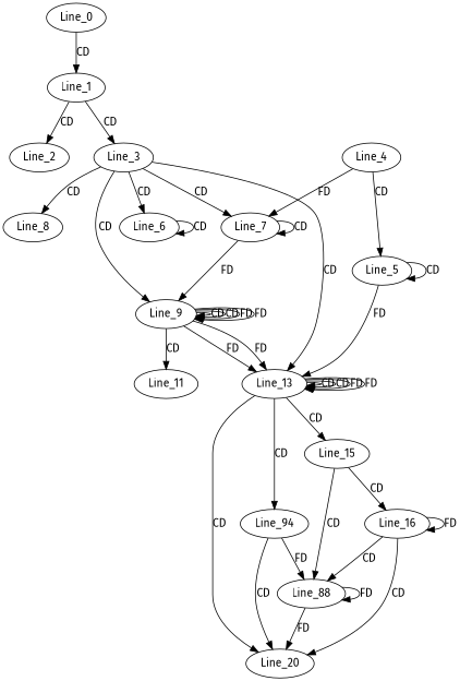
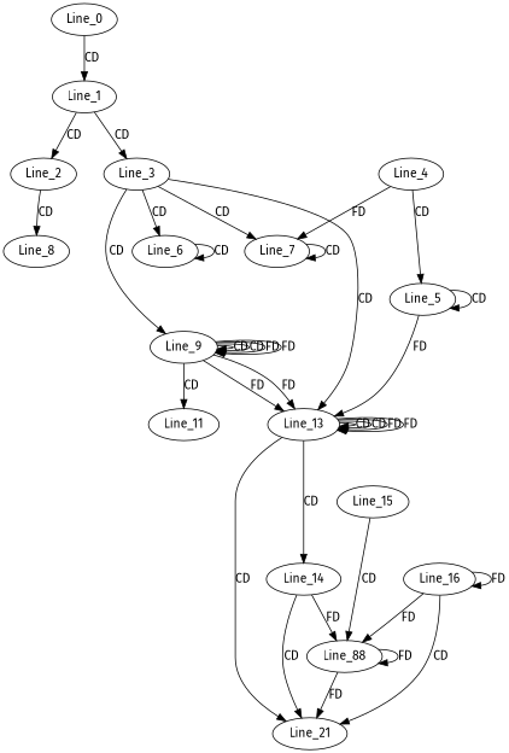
  digraph {
    fontname="Fira Sans"
    node [fontname="Fira Sans"]
    edge [fontname="Fira Sans"]
    Line_0
    Line_1
    Line_2
    Line_3
    Line_6
    Line_7
    Line_8
    Line_9
    Line_13
    Line_4
    Line_5
    Line_11
-   Line_14 [label=Line_94]
+   Line_14
    Line_15
-   Line_20
+   Line_20 [label=Line_21]
    n16 [label=Line_88]
    Line_16
    Line_0 -> Line_1 [label=CD]
    Line_1 -> Line_2 [label=CD]
    Line_1 -> Line_3 [label=CD]
    Line_3 -> Line_6 [label=CD]
    Line_3 -> Line_7 [label=CD]
-   Line_3 -> Line_8 [label=CD]
+   Line_2 -> Line_8 [label=CD]
    Line_3 -> Line_9 [label=CD]
    Line_3 -> Line_13 [label=CD]
    Line_6 -> Line_6 [label=CD]
    Line_7 -> Line_7 [label=CD]
-   Line_7 -> Line_9 [label=FD]
    Line_9 -> Line_9 [label=CD]
    Line_9 -> Line_9 [label=CD]
    Line_9 -> Line_9 [label=FD]
    Line_9 -> Line_9 [label=FD]
    Line_9 -> Line_13 [label=FD]
    Line_9 -> Line_13 [label=FD]
    Line_9 -> Line_11 [label=CD]
    Line_13 -> Line_13 [label=CD]
    Line_13 -> Line_13 [label=CD]
    Line_13 -> Line_13 [label=FD]
    Line_13 -> Line_13 [label=FD]
    Line_13 -> Line_14 [label=CD]
-   Line_13 -> Line_15 [label=CD]
    Line_13 -> Line_20 [label=CD]
    Line_4 -> Line_7 [label=FD]
    Line_4 -> Line_5 [label=CD]
    Line_5 -> Line_13 [label=FD]
    Line_5 -> Line_5 [label=CD]
    Line_14 -> Line_20 [label=CD]
    Line_14 -> n16 [label=FD]
    Line_15 -> n16 [label=CD]
-   Line_15 -> Line_16 [label=CD]
    n16 -> Line_20 [label=FD]
    n16 -> n16 [label=FD]
    Line_16 -> Line_20 [label=CD]
-   Line_16 -> n16 [label=CD]
+   Line_16 -> n16 [label=FD]
    Line_16 -> Line_16 [label=FD]
  }
